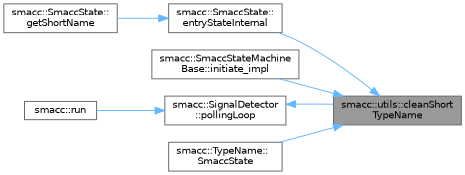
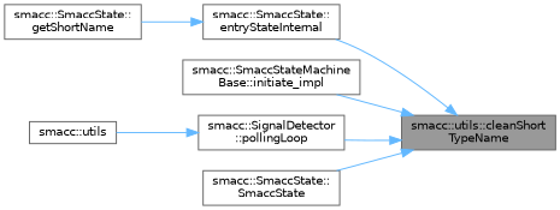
  digraph {
    rankdir=RL
    node [color=grey40 fillcolor=white fontname=Helvetica fontsize=10 shape=box style=filled]
    edge [color=steelblue1 dir=back fontname=Helvetica fontsize=10 labelfontname=Helvetica labelfontsize=10 style=solid]
    n1 [color=gray40 fillcolor=grey60 fontcolor=black height=0.2 label="smacc::utils::cleanShort\lTypeName" width=0.4]
    n2 [height=0.2 label="smacc::SmaccState::\lentryStateInternal" width=0.4]
    n3 [height=0.2 label="smacc::SmaccStateMachine\lBase::initiate_impl" width=0.4]
    n4 [height=0.2 label="smacc::SignalDetector\l::pollingLoop" width=0.4]
-   n5 [height=0.2 label="smacc::TypeName::\lSmaccState" width=0.4]
+   n5 [height=0.2 label="smacc::SmaccState::\lSmaccState" width=0.4]
    n6 [height=0.2 label="smacc::SmaccState::\lgetShortName" width=0.4]
-   n7 [height=0.2 label="smacc::run" width=0.4]
+   n7 [height=0.2 label="smacc::utils" width=0.4]
    n1 -> n2
    n1 -> n3
-   n4 -> n1
+   n1 -> n4
    n1 -> n5
    n2 -> n6
    n4 -> n7
  }
